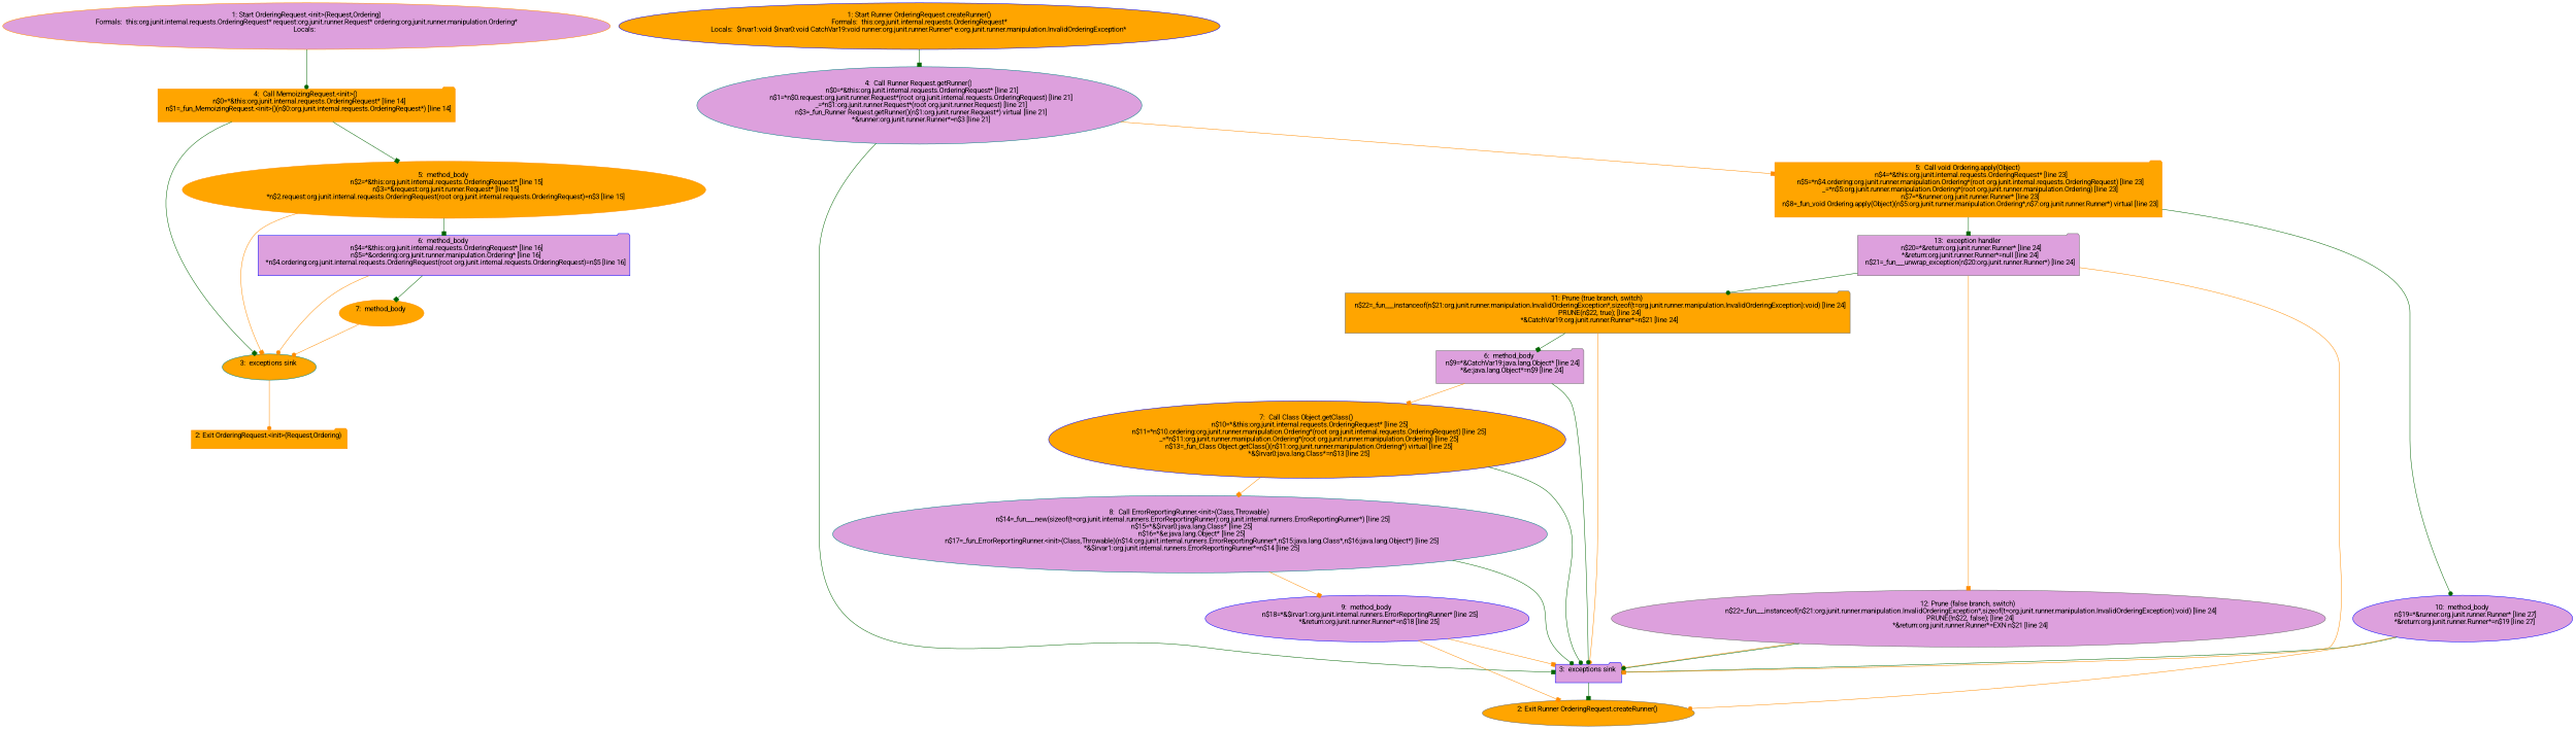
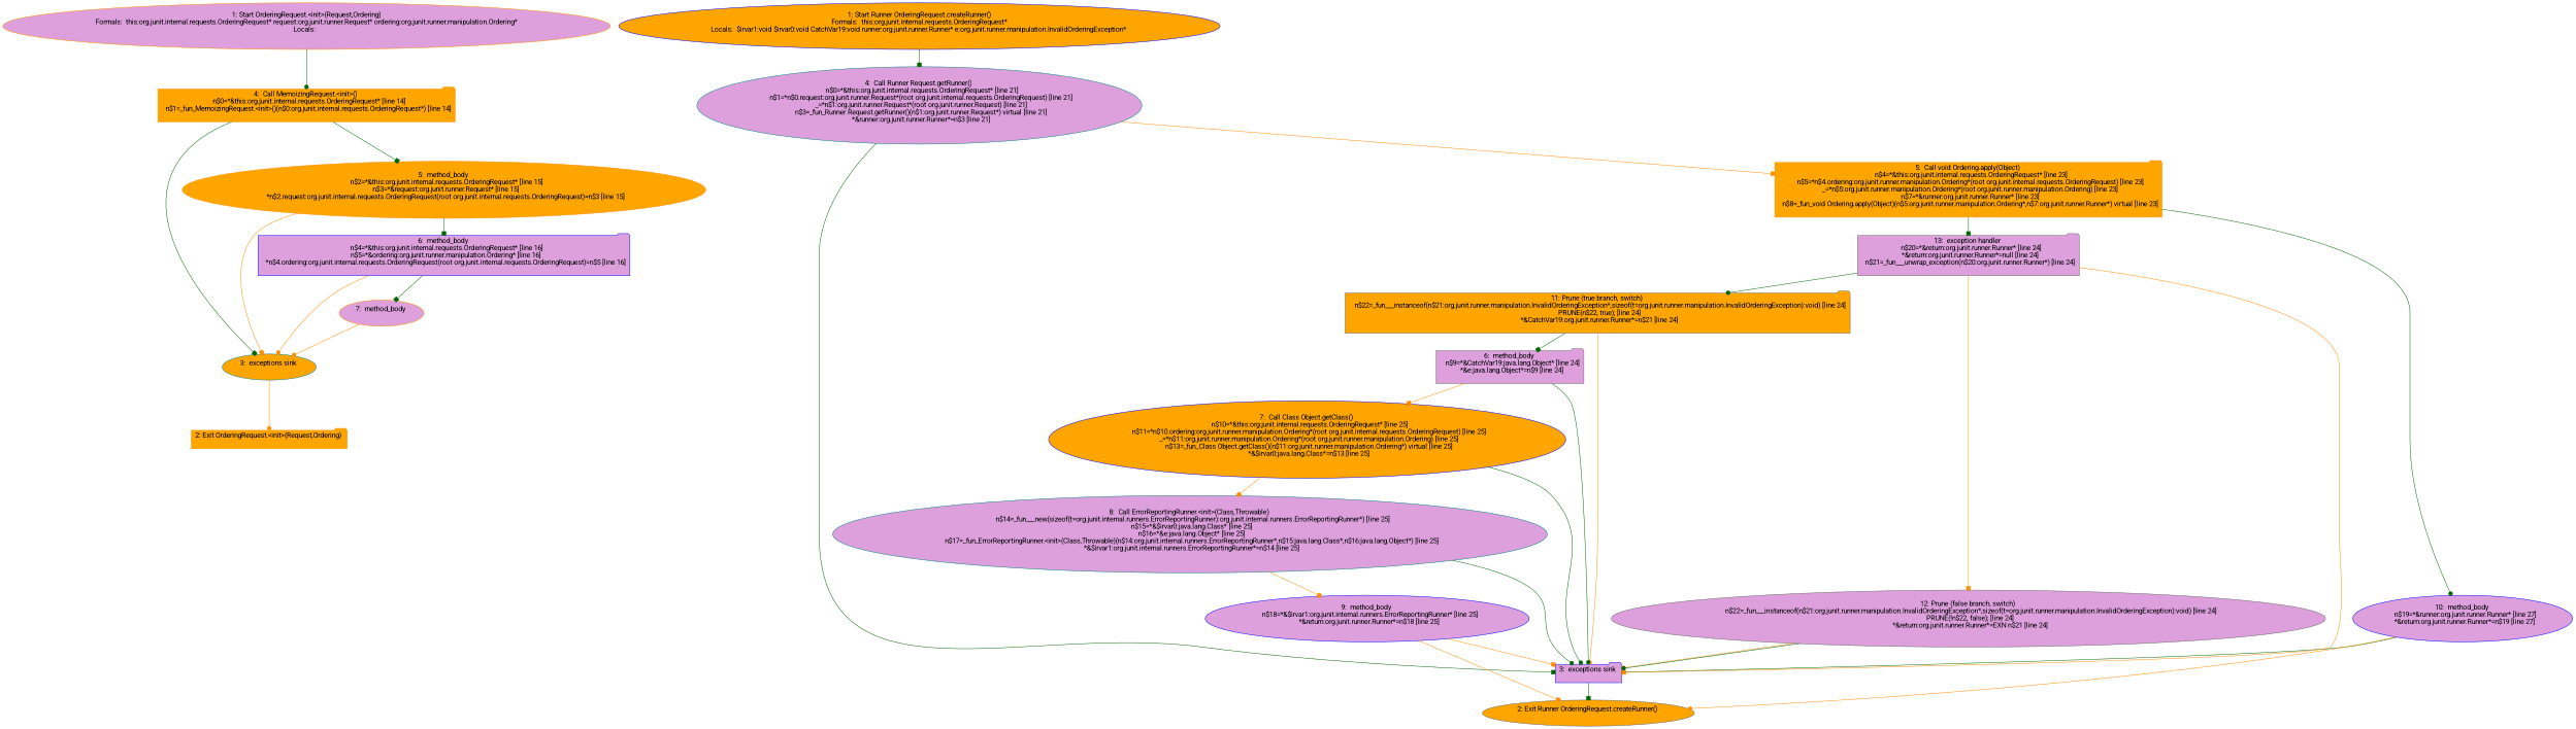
  digraph {
    fontname=Roboto
    node [color=darkorange fillcolor=plum fontname=Roboto shape=ellipse style=filled]
    edge [arrowhead=box color=darkgreen fontname=Roboto]
    n1 [label="1: Start OrderingRequest.<init>(Request,Ordering)\nFormals:  this:org.junit.internal.requests.OrderingRequest* request:org.junit.runner.Request* ordering:org.junit.runner.manipulation.Ordering*\nLocals:  \n  "]
    n2 [fillcolor=orange label="4:  Call MemoizingRequest.<init>() \n   n$0=*&this:org.junit.internal.requests.OrderingRequest* [line 14]\n  n$1=_fun_MemoizingRequest.<init>()(n$0:org.junit.internal.requests.OrderingRequest*) [line 14]\n " shape=folder]
    n3 [color=teal fillcolor=orange label="3:  exceptions sink \n  "]
    n4 [fillcolor=orange label="5:  method_body \n   n$2=*&this:org.junit.internal.requests.OrderingRequest* [line 15]\n  n$3=*&request:org.junit.runner.Request* [line 15]\n  *n$2.request:org.junit.internal.requests.OrderingRequest(root org.junit.internal.requests.OrderingRequest)=n$3 [line 15]\n "]
    n5 [fillcolor=orange label="2: Exit OrderingRequest.<init>(Request,Ordering) \n  " shape=folder]
    n6 [color=blue label="6:  method_body \n   n$4=*&this:org.junit.internal.requests.OrderingRequest* [line 16]\n  n$5=*&ordering:org.junit.runner.manipulation.Ordering* [line 16]\n  *n$4.ordering:org.junit.internal.requests.OrderingRequest(root org.junit.internal.requests.OrderingRequest)=n$5 [line 16]\n " shape=folder]
-   n7 [fillcolor=orange label="7:  method_body \n  "]
+   n7 [label="7:  method_body \n  "]
    n8 [color=blue fillcolor=orange label="1: Start Runner OrderingRequest.createRunner()\nFormals:  this:org.junit.internal.requests.OrderingRequest*\nLocals:  $irvar1:void $irvar0:void CatchVar19:void runner:org.junit.runner.Runner* e:org.junit.runner.manipulation.InvalidOrderingException* \n  "]
    n9 [color=teal label="4:  Call Runner Request.getRunner() \n   n$0=*&this:org.junit.internal.requests.OrderingRequest* [line 21]\n  n$1=*n$0.request:org.junit.runner.Request*(root org.junit.internal.requests.OrderingRequest) [line 21]\n  _=*n$1:org.junit.runner.Request*(root org.junit.runner.Request) [line 21]\n  n$3=_fun_Runner Request.getRunner()(n$1:org.junit.runner.Request*) virtual [line 21]\n  *&runner:org.junit.runner.Runner*=n$3 [line 21]\n "]
    n10 [color=blue label="3:  exceptions sink \n  " shape=folder]
    n11 [fillcolor=orange label="5:  Call void Ordering.apply(Object) \n   n$4=*&this:org.junit.internal.requests.OrderingRequest* [line 23]\n  n$5=*n$4.ordering:org.junit.runner.manipulation.Ordering*(root org.junit.internal.requests.OrderingRequest) [line 23]\n  _=*n$5:org.junit.runner.manipulation.Ordering*(root org.junit.runner.manipulation.Ordering) [line 23]\n  n$7=*&runner:org.junit.runner.Runner* [line 23]\n  n$8=_fun_void Ordering.apply(Object)(n$5:org.junit.runner.manipulation.Ordering*,n$7:org.junit.runner.Runner*) virtual [line 23]\n " shape=folder]
    n12 [color=gray40 fillcolor=orange label="2: Exit Runner OrderingRequest.createRunner() \n  "]
    n13 [color=blue label="10:  method_body \n   n$19=*&runner:org.junit.runner.Runner* [line 27]\n  *&return:org.junit.runner.Runner*=n$19 [line 27]\n "]
    n14 [color=gray40 label="13:  exception handler \n   n$20=*&return:org.junit.runner.Runner* [line 24]\n  *&return:org.junit.runner.Runner*=null [line 24]\n  n$21=_fun___unwrap_exception(n$20:org.junit.runner.Runner*) [line 24]\n " shape=folder]
    n15 [color=gray40 fillcolor=orange label="11: Prune (true branch, switch) \n   n$22=_fun___instanceof(n$21:org.junit.runner.manipulation.InvalidOrderingException*,sizeof(t=org.junit.runner.manipulation.InvalidOrderingException):void) [line 24]\n  PRUNE(n$22, true); [line 24]\n  *&CatchVar19:org.junit.runner.Runner*=n$21 [line 24]\n " shape=folder]
    n16 [color=gray40 label="12: Prune (false branch, switch) \n   n$22=_fun___instanceof(n$21:org.junit.runner.manipulation.InvalidOrderingException*,sizeof(t=org.junit.runner.manipulation.InvalidOrderingException):void) [line 24]\n  PRUNE(!n$22, false); [line 24]\n  *&return:org.junit.runner.Runner*=EXN n$21 [line 24]\n "]
    n17 [color=gray40 label="6:  method_body \n   n$9=*&CatchVar19:java.lang.Object* [line 24]\n  *&e:java.lang.Object*=n$9 [line 24]\n " shape=folder]
    n18 [color=blue fillcolor=orange label="7:  Call Class Object.getClass() \n   n$10=*&this:org.junit.internal.requests.OrderingRequest* [line 25]\n  n$11=*n$10.ordering:org.junit.runner.manipulation.Ordering*(root org.junit.internal.requests.OrderingRequest) [line 25]\n  _=*n$11:org.junit.runner.manipulation.Ordering*(root org.junit.runner.manipulation.Ordering) [line 25]\n  n$13=_fun_Class Object.getClass()(n$11:org.junit.runner.manipulation.Ordering*) virtual [line 25]\n  *&$irvar0:java.lang.Class*=n$13 [line 25]\n "]
    n19 [color=teal label="8:  Call ErrorReportingRunner.<init>(Class,Throwable) \n   n$14=_fun___new(sizeof(t=org.junit.internal.runners.ErrorReportingRunner):org.junit.internal.runners.ErrorReportingRunner*) [line 25]\n  n$15=*&$irvar0:java.lang.Class* [line 25]\n  n$16=*&e:java.lang.Object* [line 25]\n  n$17=_fun_ErrorReportingRunner.<init>(Class,Throwable)(n$14:org.junit.internal.runners.ErrorReportingRunner*,n$15:java.lang.Class*,n$16:java.lang.Object*) [line 25]\n  *&$irvar1:org.junit.internal.runners.ErrorReportingRunner*=n$14 [line 25]\n "]
    n20 [color=blue label="9:  method_body \n   n$18=*&$irvar1:org.junit.internal.runners.ErrorReportingRunner* [line 25]\n  *&return:org.junit.runner.Runner*=n$18 [line 25]\n "]
    n1 -> n2 [arrowhead=dot]
    n2 -> n3
    n2 -> n4
    n3 -> n5 [arrowhead=dot color=darkorange]
    n4 -> n3 [color=darkorange]
    n4 -> n6
    n6 -> n3 [arrowhead=dot color=darkorange]
    n6 -> n7
    n7 -> n3 [arrowhead=dot color=darkorange]
    n8 -> n9
    n9 -> n10
    n9 -> n11 [color=darkorange]
    n10 -> n12
    n11 -> n13 [arrowhead=dot]
    n11 -> n14
    n13 -> n10 [arrowhead=dot]
    n13 -> n12 [arrowhead=dot color=darkorange]
    n14 -> n10 [color=darkorange]
    n14 -> n15 [arrowhead=dot]
    n14 -> n16 [color=darkorange]
    n15 -> n10 [arrowhead=dot color=darkorange]
    n15 -> n17
    n16 -> n10 [arrowhead=dot color=darkorange]
    n16 -> n10 [arrowhead=dot]
    n17 -> n10 [arrowhead=dot]
    n17 -> n18 [color=darkorange]
    n18 -> n10 [arrowhead=dot]
    n18 -> n19 [color=darkorange]
    n19 -> n10 [arrowhead=dot]
    n19 -> n20 [color=darkorange]
    n20 -> n10 [color=darkorange]
    n20 -> n12 [color=darkorange]
  }
